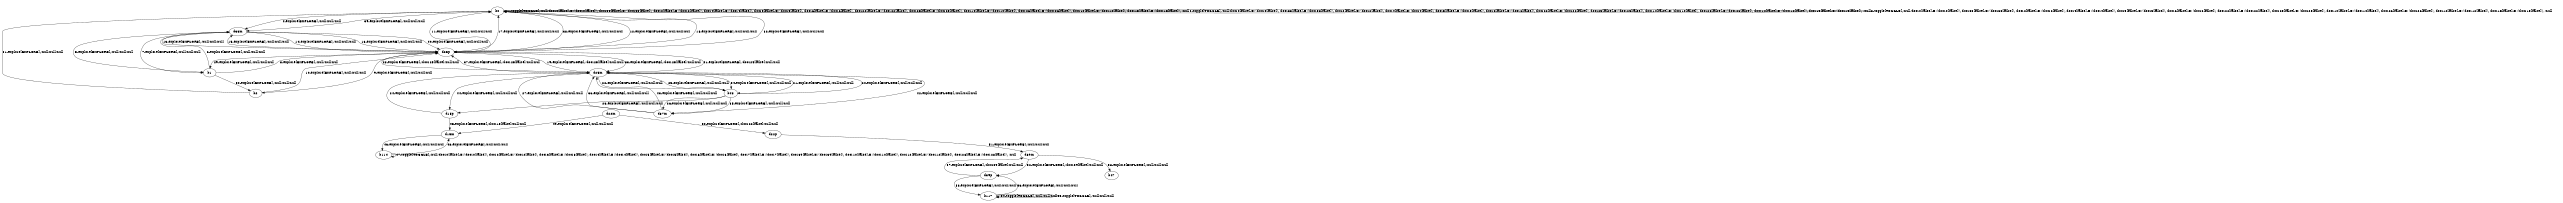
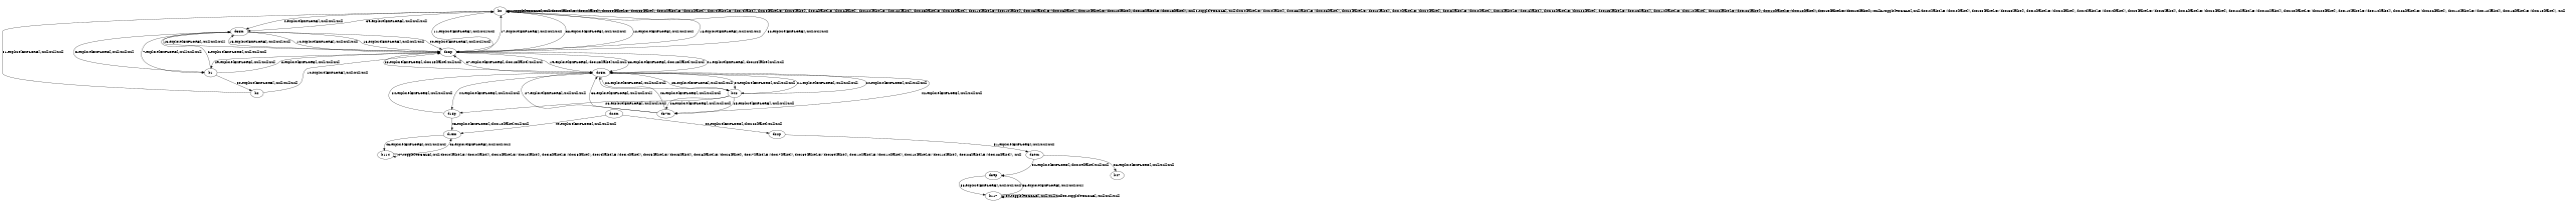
  digraph {
    b0
    d33m
    d25p
    b1
    b2
    d25m
    b48
    d15p
    n9 [label=d37m]
    d15m
    b114
    d22m
    d22p
    d39m
    d39p
    b47
    b117
    b0 -> b0 [label="1-toggle[TOGGLE];/null/door0[false]:=!(door0[false]); door33[false]:=!(door33[false]); door2[false]:=!(door2[false]); door4[false]:=!(door4[false]); door5[false]:=!(door5[false]); door6[false]:=!(door6[false]); door22[false]:=!(door22[false]); door25[false]:=!(door25[false]); door10[false]:=!(door10[false]); door26[false]:=!(door26[false]); door12[false]:=!(door12[false]); door15[false]:=!(door15[false]); /null"]
    b0 -> b0 [label="2-toggle[TOGGLE];/null/door0[false]:=!(door0[false]); door33[false]:=!(door33[false]); door2[false]:=!(door2[false]); door4[false]:=!(door4[false]); door5[false]:=!(door5[false]); door6[false]:=!(door6[false]); door22[false]:=!(door22[false]); door25[false]:=!(door25[false]); door10[false]:=!(door10[false]); door26[false]:=!(door26[false]); door12[false]:=!(door12[false]); door15[false]:=!(door15[false]); /null"]
    b0 -> b0 [label="3-toggle[TOGGLE];/null/door0[false]:=!(door0[false]); door33[false]:=!(door33[false]); door2[false]:=!(door2[false]); door4[false]:=!(door4[false]); door5[false]:=!(door5[false]); door6[false]:=!(door6[false]); door22[false]:=!(door22[false]); door25[false]:=!(door25[false]); door10[false]:=!(door10[false]); door26[false]:=!(door26[false]); door12[false]:=!(door12[false]); door15[false]:=!(door15[false]); /null"]
    b0 -> d33m [label="4-explore[EXPLORE];/null/null/null"]
    b0 -> d33m [label="39-explore[EXPLORE];/null/null/null"]
    b0 -> d25p [label="12-explore[EXPLORE];/null/null/null"]
    b0 -> d25p [label="18-explore[EXPLORE];/null/null/null"]
    b0 -> d25p [label="32-explore[EXPLORE];/null/null/null"]
    d33m -> d25p [label="14-explore[EXPLORE];/null/null/null"]
    d33m -> d25p [label="16-explore[EXPLORE];/null/null/null"]
    d33m -> d25p [label="40-explore[EXPLORE];/null/null/null"]
    d33m -> b1 [label="5-explore[EXPLORE];/null/null/null"]
    d33m -> b1 [label="7-explore[EXPLORE];/null/null/null"]
    d25p -> b0 [label="11-explore[EXPLORE];/null/null/null"]
    d25p -> b0 [label="17-explore[EXPLORE];/null/null/null"]
    d25p -> b0 [label="38-explore[EXPLORE];/null/null/null"]
    d25p -> d33m [label="13-explore[EXPLORE];/null/null/null"]
    d25p -> d33m [label="15-explore[EXPLORE];/null/null/null"]
    d25p -> b1 [label="29-explore[EXPLORE];/null/null/null"]
-   d25p -> b2 [label="9-explore[EXPLORE];/null/null/null"]
    d25p -> d25m [label="19-explore[EXPLORE];/door25[false]/null/null"]
    d25p -> d25m [label="33-explore[EXPLORE];/door25[false]/null/null"]
    d25p -> d25m [label="41-explore[EXPLORE];/door25[false]/null/null"]
    b1 -> d33m [label="6-explore[EXPLORE];/null/null/null"]
    b1 -> d25p [label="8-explore[EXPLORE];/null/null/null"]
    b1 -> b2 [label="30-explore[EXPLORE];/null/null/null"]
    b2 -> b0 [label="31-explore[EXPLORE];/null/null/null"]
    b2 -> d25p [label="10-explore[EXPLORE];/null/null/null"]
    d25m -> d25p [label="28-explore[EXPLORE];/door25[false]/null/null"]
    d25m -> d25p [label="37-explore[EXPLORE];/door25[false]/null/null"]
    d25m -> b48 [label="20-explore[EXPLORE];/null/null/null"]
    d25m -> b48 [label="22-explore[EXPLORE];/null/null/null"]
    d25m -> b48 [label="25-explore[EXPLORE];/null/null/null"]
    d25m -> b48 [label="34-explore[EXPLORE];/null/null/null"]
    d25m -> d15p [label="44-explore[EXPLORE];/null/null/null"]
    d25m -> n9 [label="42-explore[EXPLORE];/null/null/null"]
    b48 -> d25m [label="21-explore[EXPLORE];/null/null/null"]
    b48 -> d15p [label="23-explore[EXPLORE];/null/null/null"]
    b48 -> n9 [label="26-explore[EXPLORE];/null/null/null"]
    b48 -> n9 [label="35-explore[EXPLORE];/null/null/null"]
    d15p -> d25m [label="24-explore[EXPLORE];/null/null/null"]
    d15p -> d15m [label="45-explore[EXPLORE];/door15[false]/null/null"]
    n9 -> d25m [label="27-explore[EXPLORE];/null/null/null"]
    n9 -> d25m [label="36-explore[EXPLORE];/null/null/null"]
    n9 -> d25m [label="43-explore[EXPLORE];/null/null/null"]
    d15m -> b114 [label="46-explore[EXPLORE];/null/null/null"]
    b114 -> d15m [label="48-explore[EXPLORE];/null/null/null"]
    b114 -> b114 [label="47-toggle[TOGGLE];/null/door0[false]:=!(door0[false]); door2[false]:=!(door2[false]); door3[false]:=!(door3[false]); door4[false]:=!(door4[false]); door5[false]:=!(door5[false]); door6[false]:=!(door6[false]); door7[false]:=!(door7[false]); door39[false]:=!(door39[false]); door10[false]:=!(door10[false]); door12[false]:=!(door12[false]); door28[false]:=!(door28[false]); /null"]
    d22m -> d15m [label="49-explore[EXPLORE];/null/null/null"]
    d22m -> d22p [label="50-explore[EXPLORE];/door22[false]/null/null"]
    d22p -> d39m [label="51-explore[EXPLORE];/null/null/null"]
    d39m -> d39p [label="52-explore[EXPLORE];/door39[false]/null/null"]
    d39m -> b47 [label="58-explore[EXPLORE];/null/null/null"]
-   d39p -> d39m [label="57-explore[EXPLORE];/door39[false]/null/null"]
    d39p -> b117 [label="53-explore[EXPLORE];/null/null/null"]
    b117 -> d39p [label="56-explore[EXPLORE];/null/null/null"]
    b117 -> b117 [label="54-toggle[TOGGLE];/null/null/null"]
    b117 -> b117 [label="55-toggle[TOGGLE];/null/null/null"]
  }
